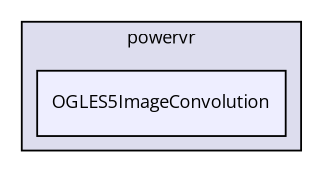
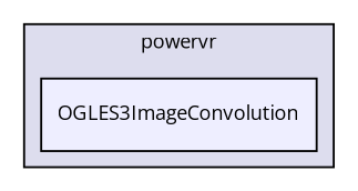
  digraph {
    compound=true
    fontname="Open Sans"
-   n1 [fillcolor="#eeeeff" fontname="Open Sans" fontsize=10 label=OGLES5ImageConvolution pencolor=black shape=box style=filled]
+   n1 [fillcolor="#eeeeff" fontname="Open Sans" fontsize=10 label=OGLES3ImageConvolution pencolor=black shape=box style=filled]
    subgraph cluster_1 {
      bgcolor="#ddddee"
      fontsize=10
      label=powervr
      pencolor=black
      n1
    }
  }
